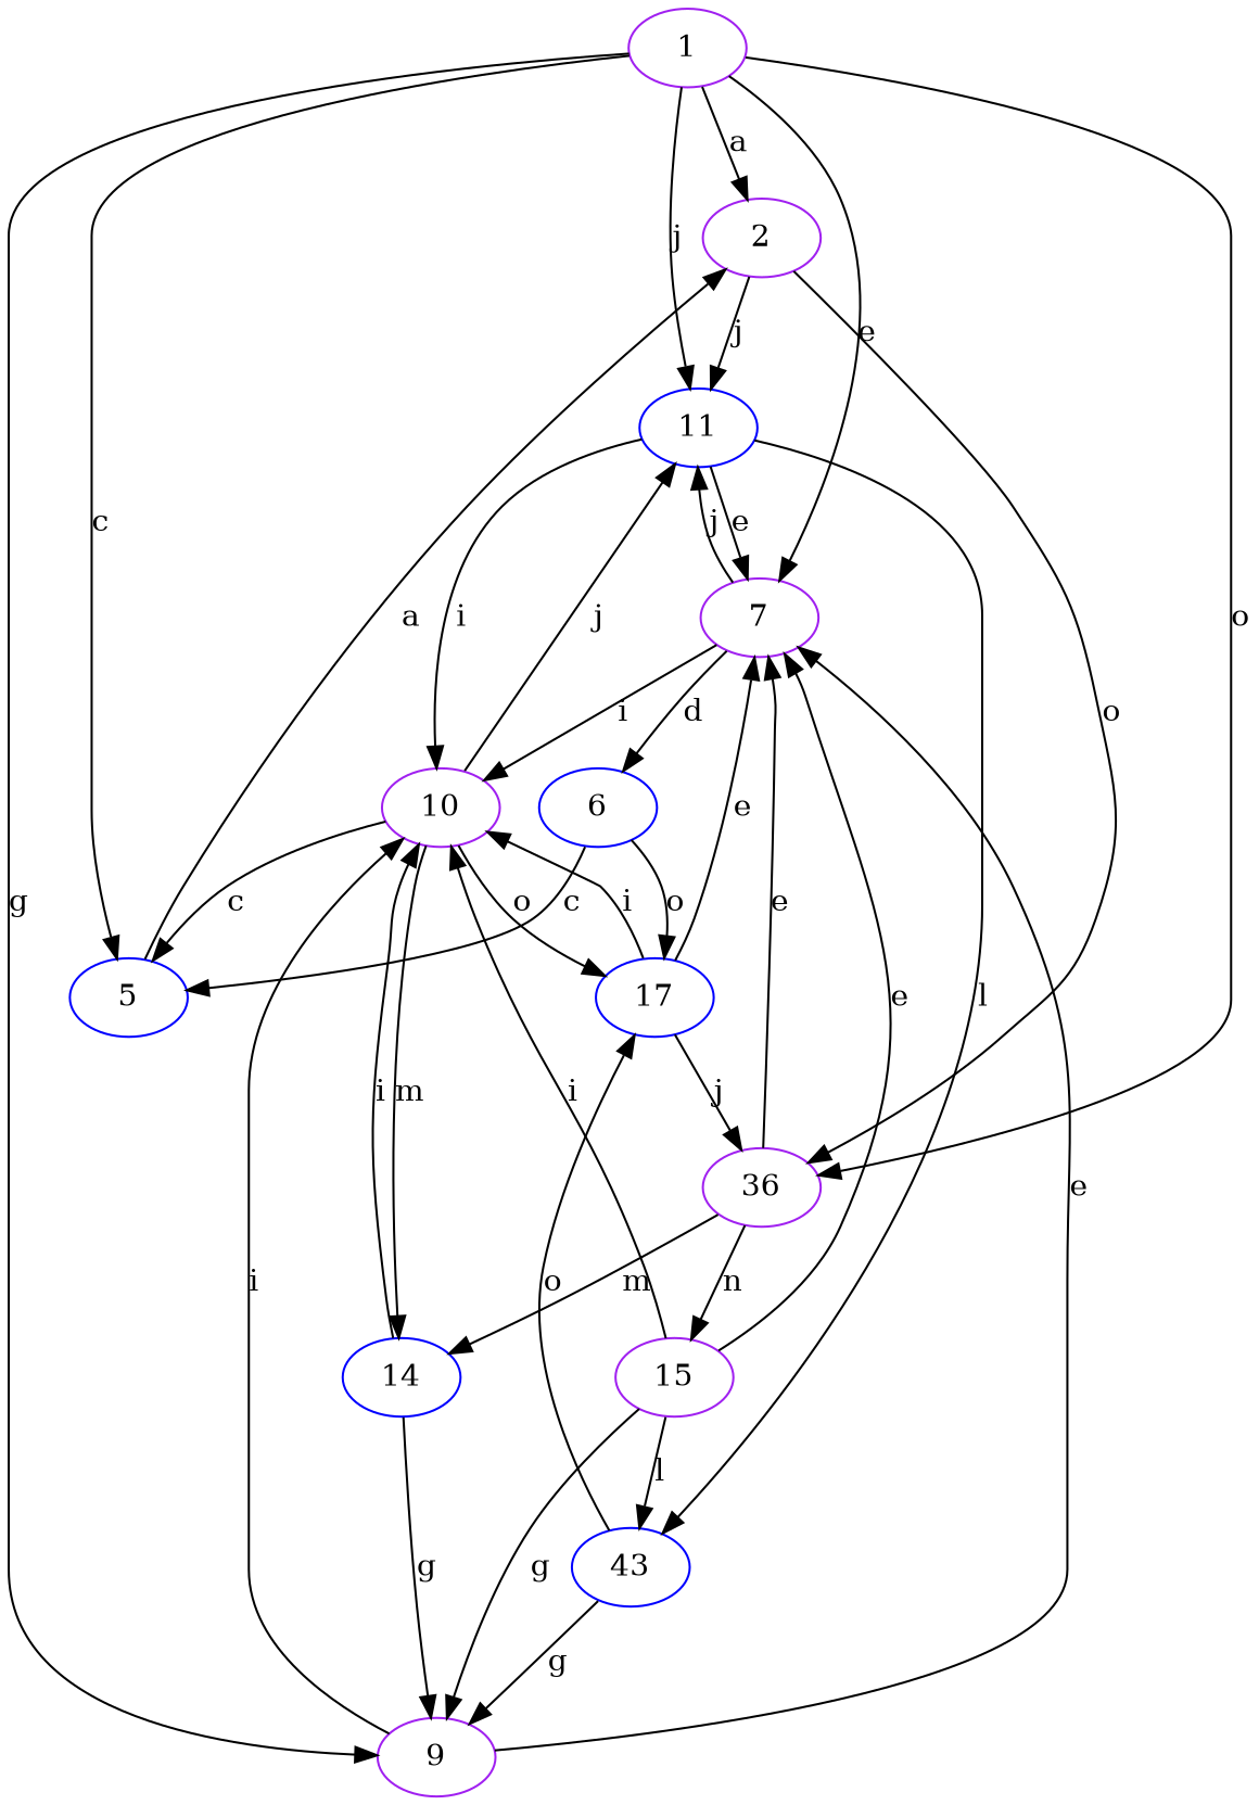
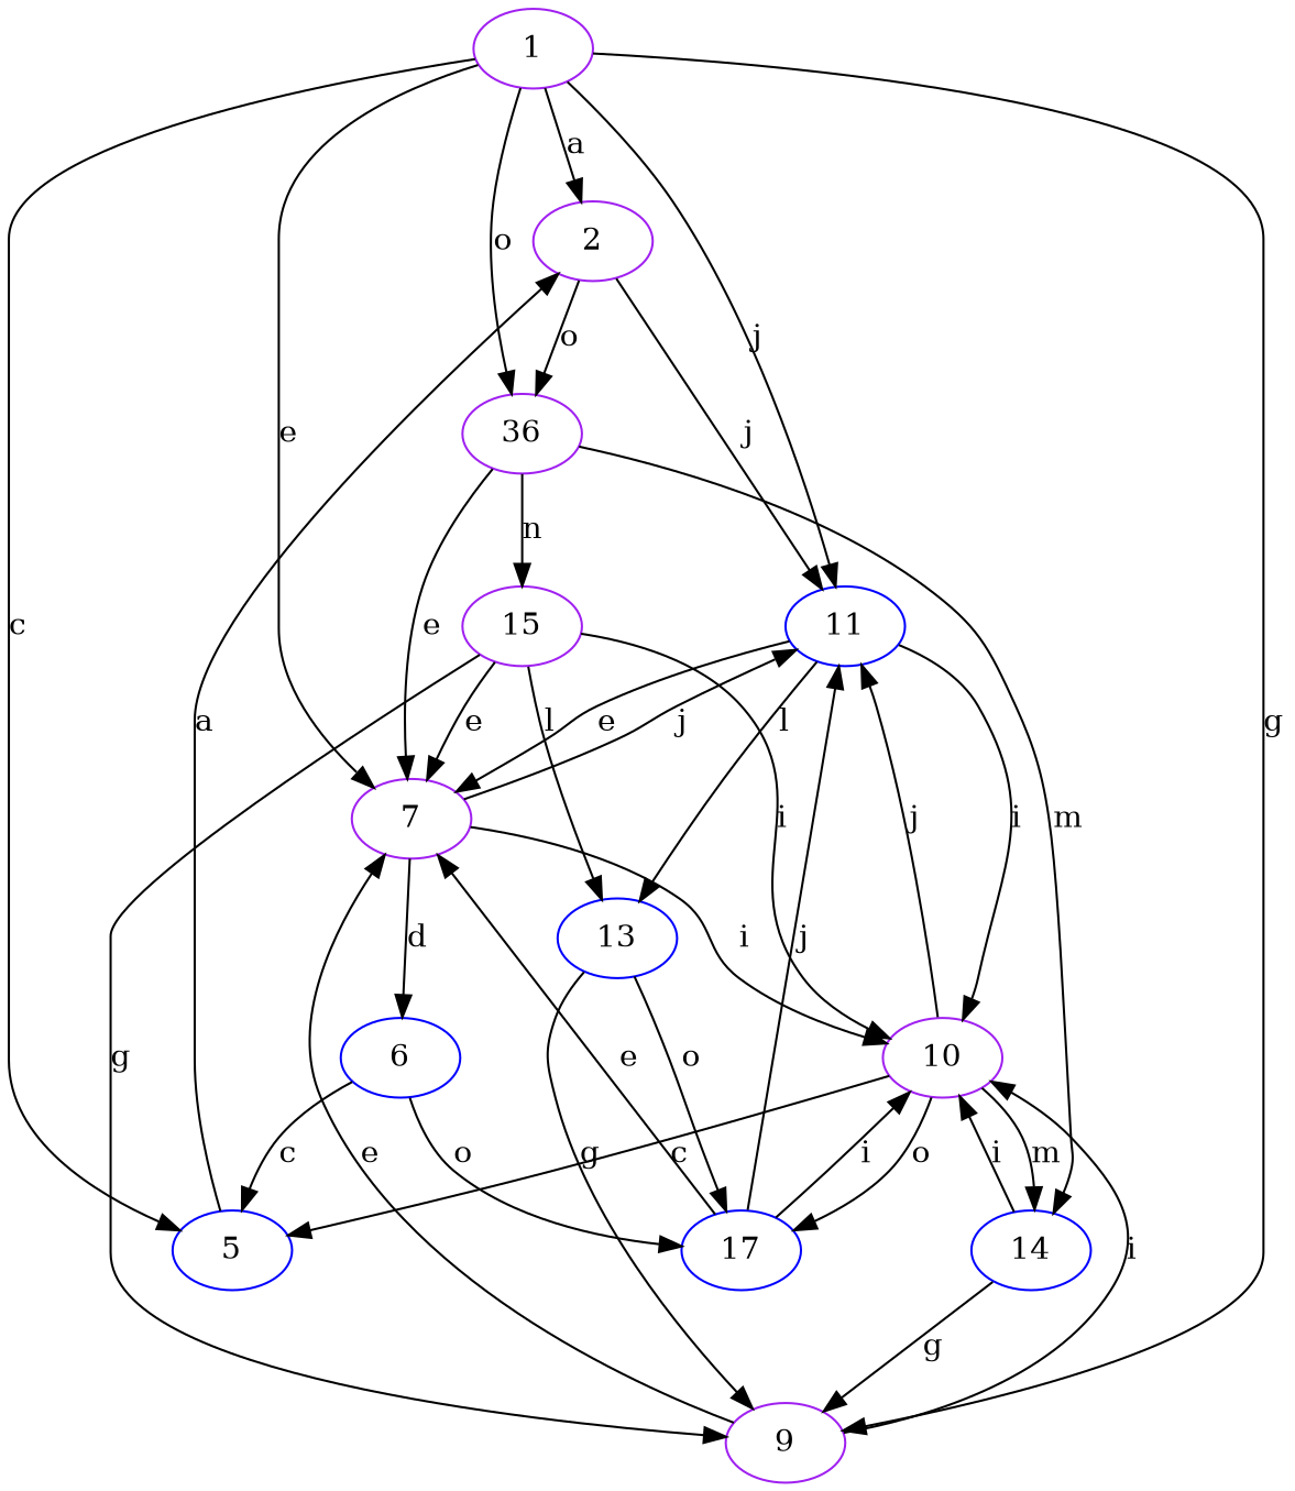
  strict digraph {
    node [color=purple]
    2
    11 [color=blue]
    n3 [label=36]
    1
    5 [color=blue]
    7
    9
    6 [color=blue]
    10
-   13 [color=blue label=43]
+   13 [color=blue]
    14 [color=blue]
    15
    17 [color=blue]
    2 -> 11 [label=j]
    2 -> n3 [label=o]
    11 -> 7 [label=e]
    11 -> 10 [label=i]
    11 -> 13 [label=l]
    n3 -> 7 [label=e]
    n3 -> 14 [label=m]
    n3 -> 15 [label=n]
    1 -> 2 [label=a]
    1 -> 11 [label=j]
    1 -> n3 [label=o]
    1 -> 5 [label=c]
    1 -> 7 [label=e]
    1 -> 9 [label=g]
    5 -> 2 [label=a]
    7 -> 11 [label=j]
    7 -> 6 [label=d]
    7 -> 10 [label=i]
    9 -> 7 [label=e]
    9 -> 10 [label=i]
    6 -> 5 [label=c]
    6 -> 17 [label=o]
    10 -> 11 [label=j]
    10 -> 5 [label=c]
    10 -> 14 [label=m]
    10 -> 17 [label=o]
    13 -> 9 [label=g]
    13 -> 17 [label=o]
    14 -> 9 [label=g]
    14 -> 10 [label=i]
    15 -> 7 [label=e]
    15 -> 9 [label=g]
    15 -> 10 [label=i]
    15 -> 13 [label=l]
-   17 -> n3 [label=j]
+   17 -> 11 [label=j]
    17 -> 7 [label=e]
    17 -> 10 [label=i]
  }
